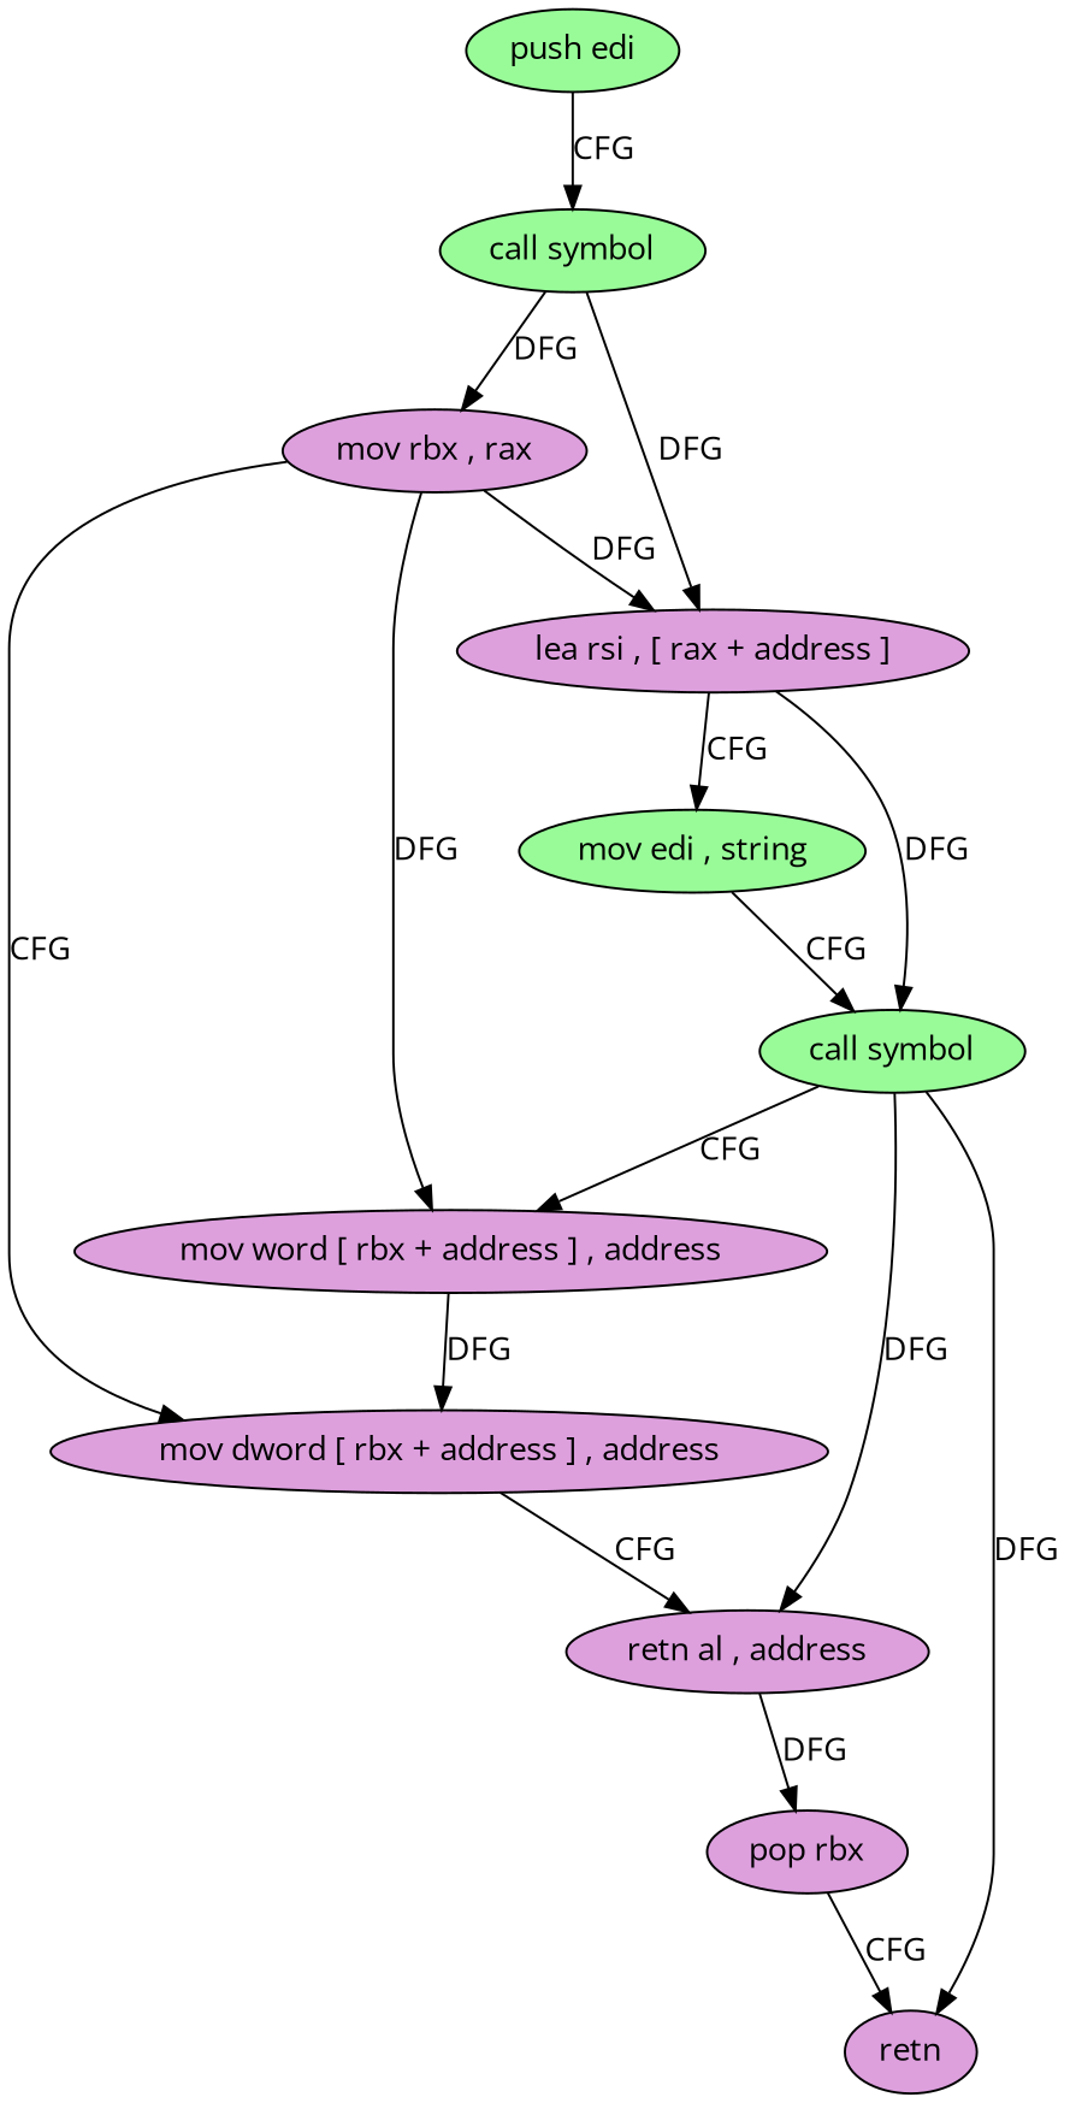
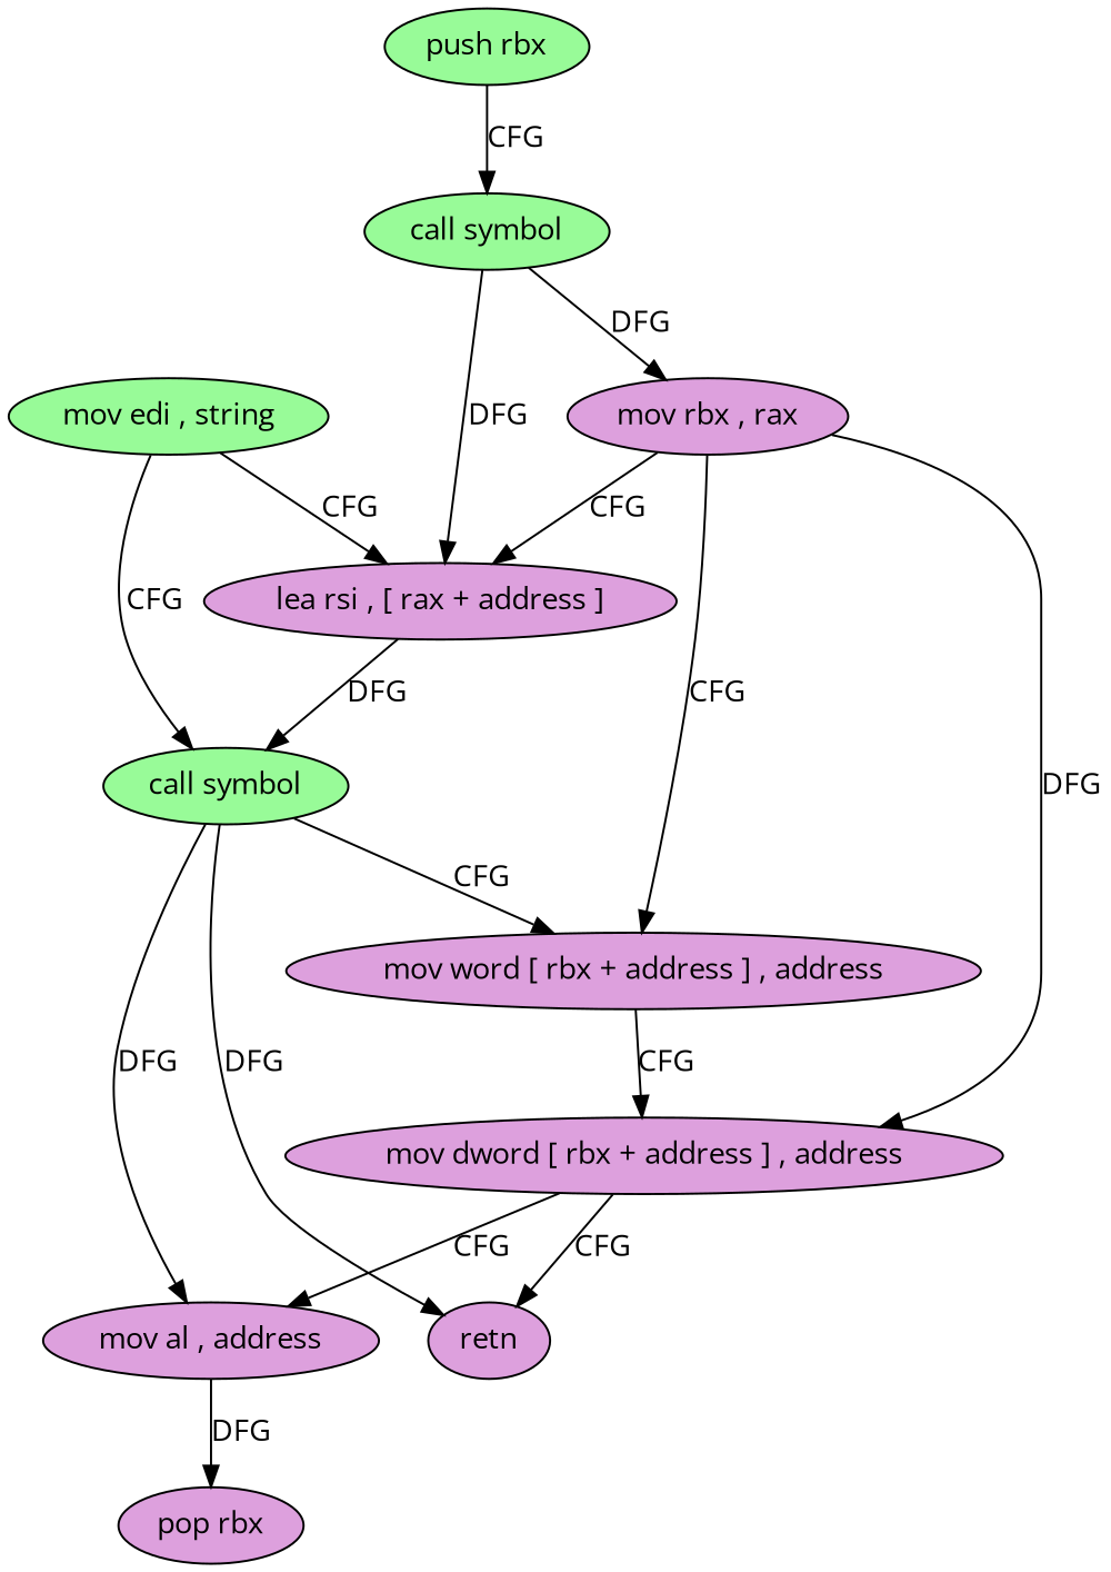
  digraph {
    fontname="Open Sans"
    node [fillcolor=plum fontname="Open Sans" style=filled]
    edge [fontname="Open Sans"]
-   n1 [fillcolor=palegreen label="push edi"]
+   n1 [fillcolor=palegreen label="push rbx"]
    n2 [fillcolor=palegreen label="call symbol"]
    n3 [label="mov rbx , rax"]
    n4 [label="lea rsi , [ rax + address ]"]
    n5 [label="mov word [ rbx + address ] , address"]
    n6 [label="mov dword [ rbx + address ] , address"]
    n7 [fillcolor=palegreen label="mov edi , string"]
    n8 [fillcolor=palegreen label="call symbol"]
-   n9 [label="retn al , address"]
+   n9 [label="mov al , address"]
    n10 [label=retn]
    n11 [label="pop rbx"]
    n1 -> n2 [label=CFG]
    n2 -> n3 [label=DFG]
    n2 -> n4 [label=DFG]
-   n3 -> n4 [label=DFG]
-   n3 -> n5 [label=DFG]
-   n3 -> n6 [label=CFG]
-   n4 -> n7 [label=CFG]
+   n3 -> n4 [label=CFG]
+   n3 -> n5 [label=CFG]
+   n3 -> n6 [label=DFG]
+   n7 -> n4 [label=CFG]
    n4 -> n8 [label=DFG]
-   n5 -> n6 [label=DFG]
+   n5 -> n6 [label=CFG]
    n6 -> n9 [label=CFG]
    n7 -> n8 [label=CFG]
    n8 -> n5 [label=CFG]
    n8 -> n9 [label=DFG]
    n8 -> n10 [label=DFG]
    n9 -> n11 [label=DFG]
-   n11 -> n10 [label=CFG]
+   n6 -> n10 [label=CFG]
  }
